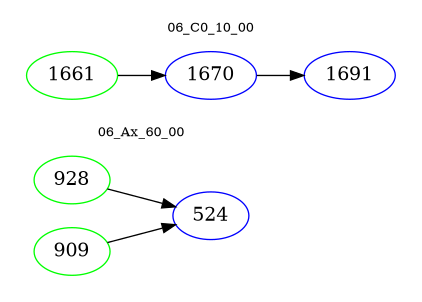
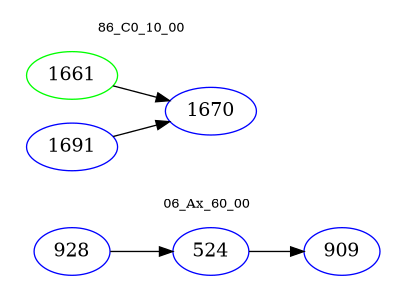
  digraph {
    rankdir=LR
    node [color=blue]
    edge [color=black]
-   n1 [color=green label=928]
+   n1 [label=928]
    n2 [label=524]
-   n3 [color=green label=909]
+   n3 [label=909]
    n4 [color=green label=1661]
    n5 [label=1670]
    n6 [label=1691]
    subgraph cluster_1 {
      color=white
      fontsize=10
      label="06_Ax_60_00"
      n1
      n2
      n3
    }
    subgraph cluster_2 {
      color=white
      fontsize=10
-     label="06_C0_10_00"
+     label="86_C0_10_00"
      n4
      n5
      n6
    }
    n1 -> n2
-   n3 -> n2
+   n2 -> n3
    n4 -> n5
-   n5 -> n6
+   n6 -> n5
  }
